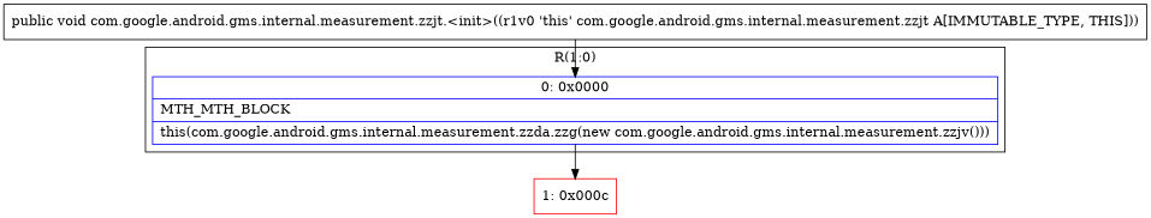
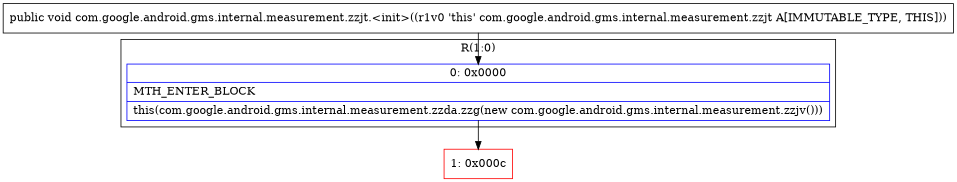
  digraph {
    node [shape=record]
-   n1 [color=blue label="{0\:\ 0x0000|MTH_MTH_BLOCK\l|this(com.google.android.gms.internal.measurement.zzda.zzg(new com.google.android.gms.internal.measurement.zzjv()))\l}"]
+   n1 [color=blue label="{0\:\ 0x0000|MTH_ENTER_BLOCK\l|this(com.google.android.gms.internal.measurement.zzda.zzg(new com.google.android.gms.internal.measurement.zzjv()))\l}"]
    n2 [color=red label="{1\:\ 0x000c}"]
    n3 [label="{public void com.google.android.gms.internal.measurement.zzjt.\<init\>((r1v0 'this' com.google.android.gms.internal.measurement.zzjt A[IMMUTABLE_TYPE, THIS])) }"]
    subgraph cluster_1 {
      label="R(1:0)"
      n1
    }
    n1 -> n2
    n3 -> n1
  }
